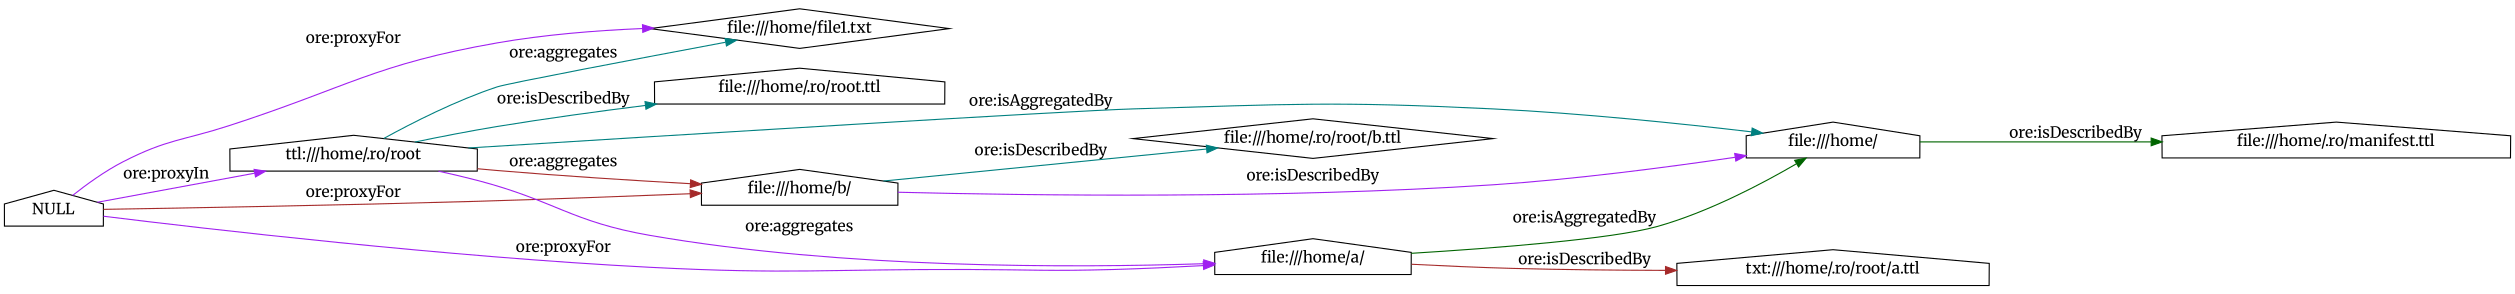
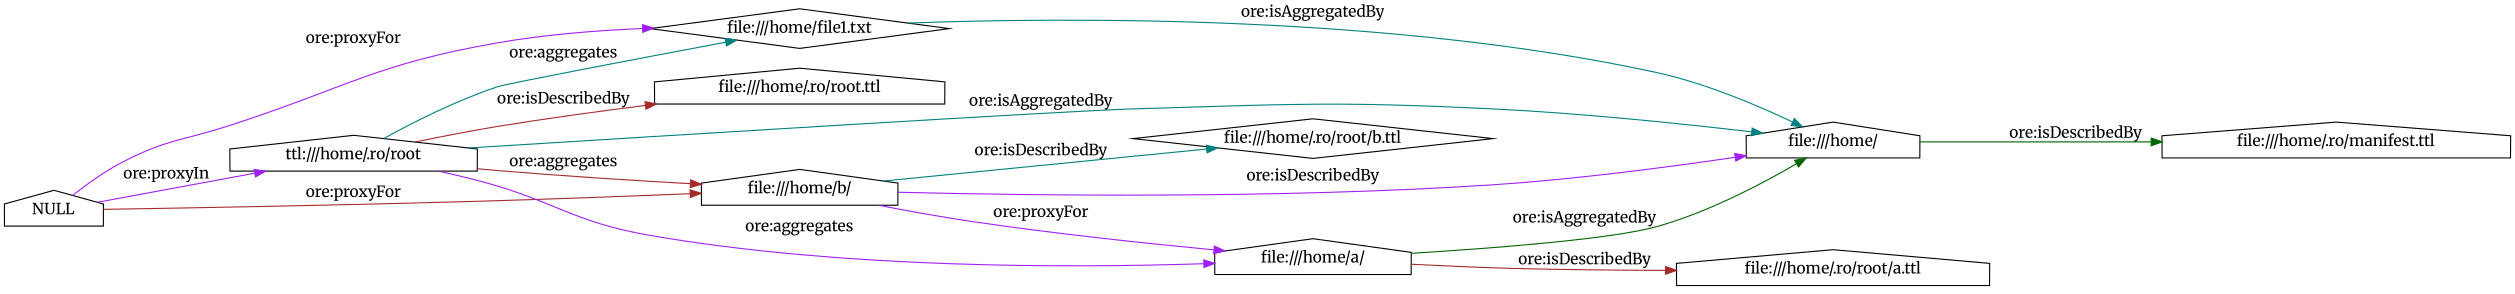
  digraph {
    fontname=Merriweather
    rankdir=LR
    node [fontname=Merriweather shape=house]
    edge [color=teal fontname=Merriweather]
    "file:///home/.ro/root/b.ttl" [shape=diamond]
    "file:///home/b/"
    "file:///home/"
    "file:///home/.ro/manifest.ttl"
    "file:///home/file1.txt" [shape=diamond]
    "file:///home/a/"
-   "file:///home/.ro/root/a.ttl" [label="txt:///home/.ro/root/a.ttl"]
+   "file:///home/.ro/root/a.ttl"
    NULL
    n9 [label="ttl:///home/.ro/root"]
    "file:///home/.ro/root.ttl"
    "file:///home/b/" -> "file:///home/.ro/root/b.ttl" [label="ore:isDescribedBy"]
    "file:///home/b/" -> "file:///home/" [color=purple label="ore:isDescribedBy"]
    "file:///home/" -> "file:///home/.ro/manifest.ttl" [color=darkgreen label="ore:isDescribedBy"]
+   "file:///home/file1.txt" -> "file:///home/" [label="ore:isAggregatedBy"]
    "file:///home/a/" -> "file:///home/" [color=darkgreen label="ore:isAggregatedBy"]
    "file:///home/a/" -> "file:///home/.ro/root/a.ttl" [color=brown label="ore:isDescribedBy"]
    NULL -> "file:///home/b/" [color=brown label="ore:proxyFor"]
    NULL -> "file:///home/file1.txt" [color=purple label="ore:proxyFor"]
-   NULL -> "file:///home/a/" [color=purple label="ore:proxyFor"]
+   "file:///home/b/" -> "file:///home/a/" [color=purple label="ore:proxyFor"]
    NULL -> n9 [color=purple label="ore:proxyIn"]
    n9 -> "file:///home/b/" [color=brown label="ore:aggregates"]
    n9 -> "file:///home/" [label="ore:isAggregatedBy"]
    n9 -> "file:///home/file1.txt" [label="ore:aggregates"]
    n9 -> "file:///home/a/" [color=purple label="ore:aggregates"]
-   n9 -> "file:///home/.ro/root.ttl" [label="ore:isDescribedBy"]
+   n9 -> "file:///home/.ro/root.ttl" [color=brown label="ore:isDescribedBy"]
  }
